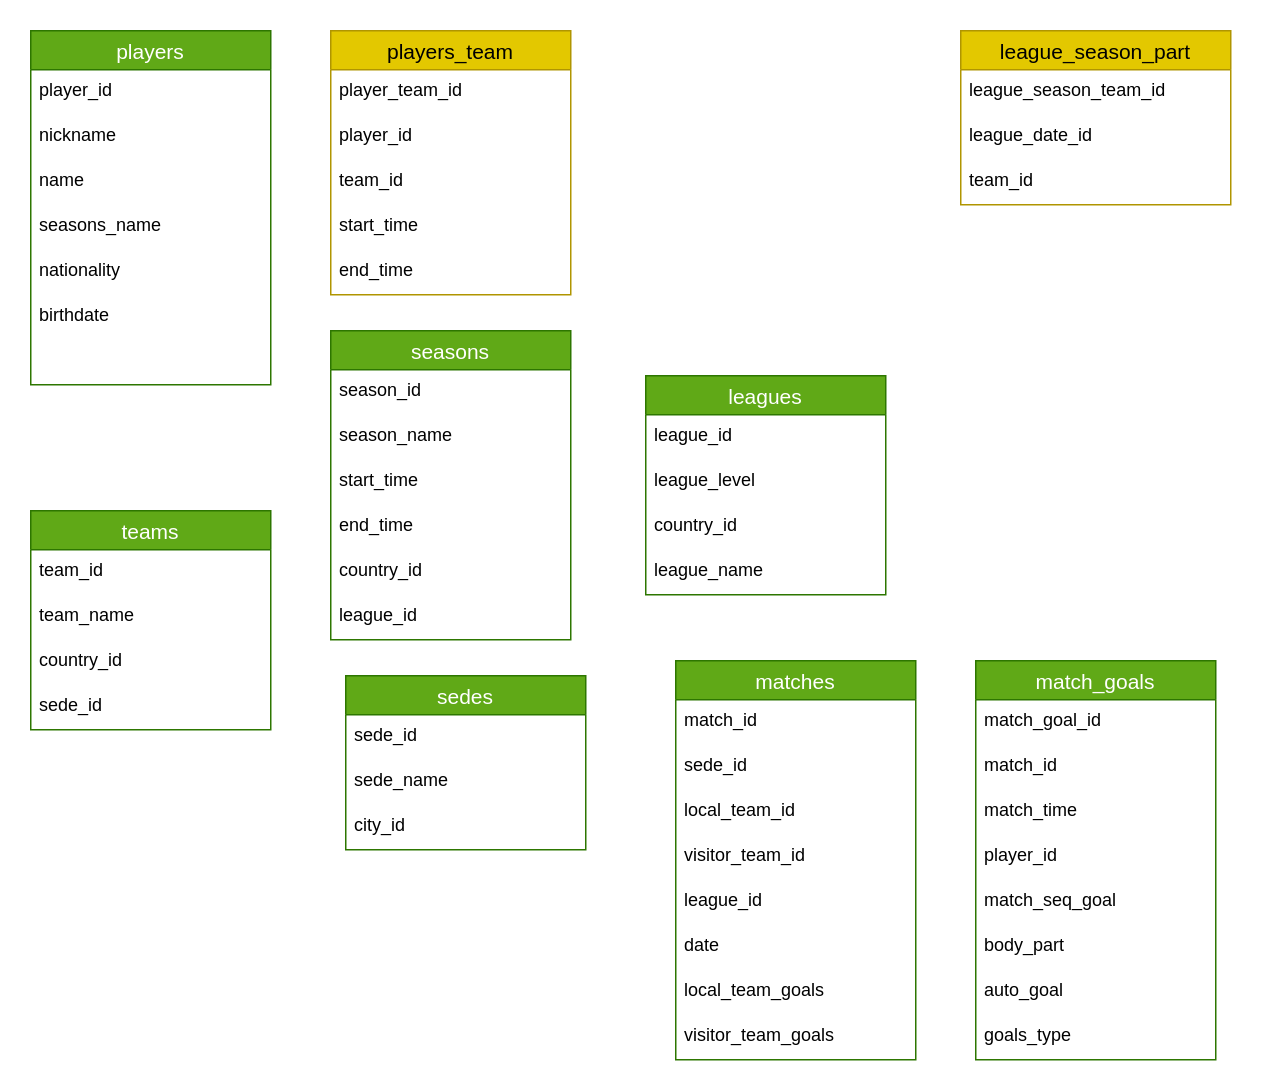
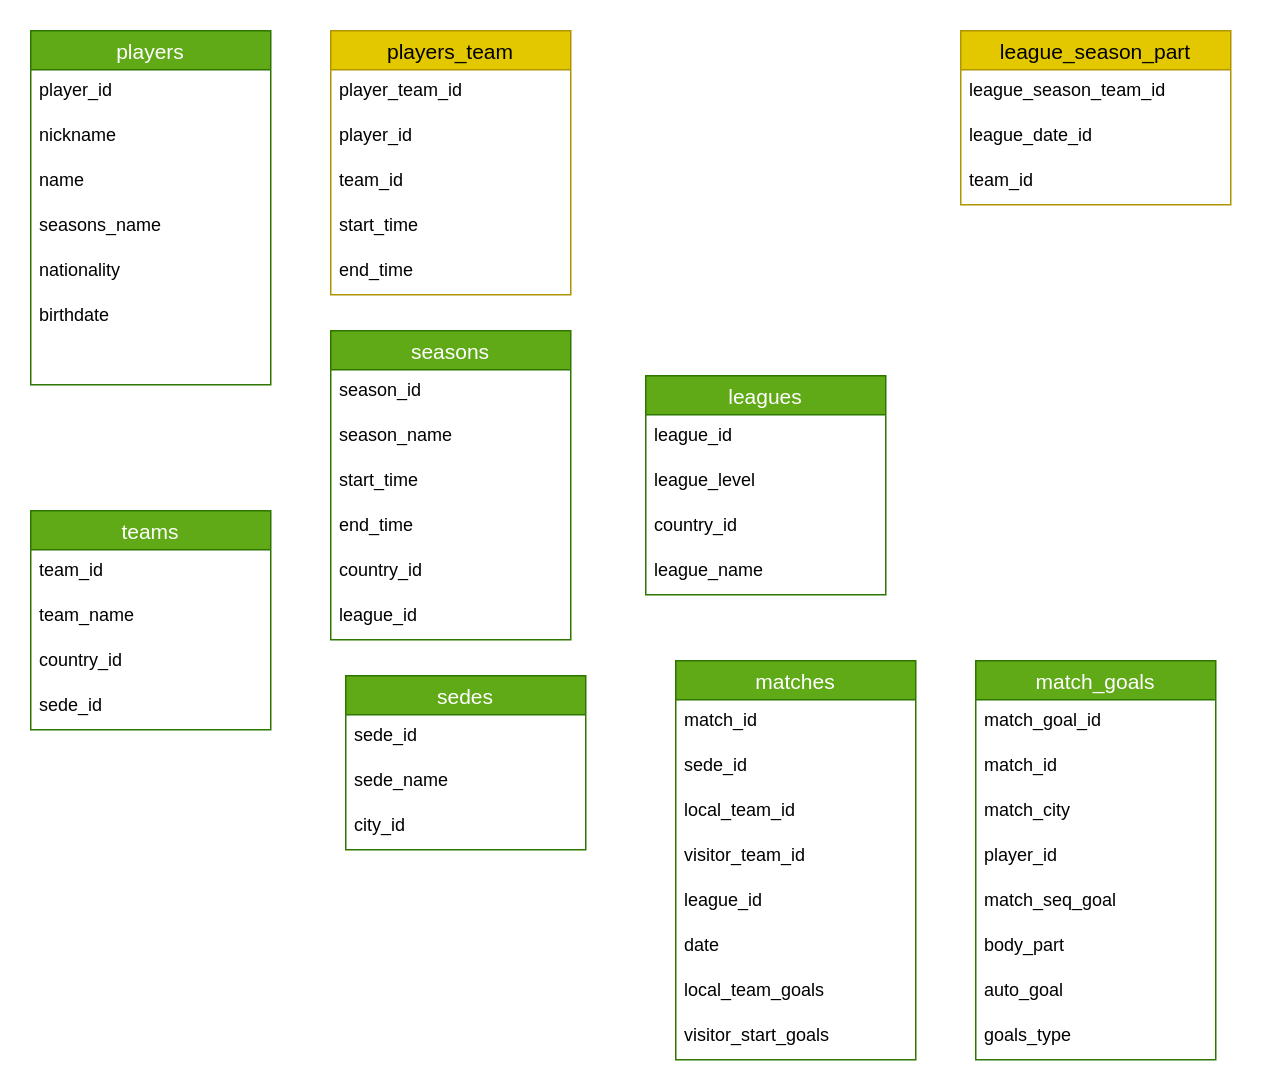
  <mxCell id="0" />
  <mxCell id="1" parent="0" />
  <mxCell id="2" value="players" style="swimlane;fontStyle=0;childLayout=stackLayout;horizontal=1;startSize=26;horizontalStack=0;resizeParent=1;resizeParentMax=0;resizeLast=0;collapsible=1;marginBottom=0;align=center;fontSize=14;fillColor=#60a917;fontColor=#ffffff;strokeColor=#2D7600;" parent="1" vertex="1"><mxGeometry x="20" y="20" width="160" height="236" as="geometry" /></mxCell>
  <mxCell id="3" value="player_id" style="text;strokeColor=none;fillColor=none;spacingLeft=4;spacingRight=4;overflow=hidden;rotatable=0;points=[[0,0.5],[1,0.5]];portConstraint=eastwest;fontSize=12;" parent="2" vertex="1"><mxGeometry y="26" width="160" height="30" as="geometry" /></mxCell>
  <mxCell id="4" value="nickname" style="text;strokeColor=none;fillColor=none;spacingLeft=4;spacingRight=4;overflow=hidden;rotatable=0;points=[[0,0.5],[1,0.5]];portConstraint=eastwest;fontSize=12;" parent="2" vertex="1"><mxGeometry y="56" width="160" height="30" as="geometry" /></mxCell>
  <mxCell id="5" value="name" style="text;strokeColor=none;fillColor=none;spacingLeft=4;spacingRight=4;overflow=hidden;rotatable=0;points=[[0,0.5],[1,0.5]];portConstraint=eastwest;fontSize=12;" parent="2" vertex="1"><mxGeometry y="86" width="160" height="30" as="geometry" /></mxCell>
  <mxCell id="6" value="seasons_name" style="text;strokeColor=none;fillColor=none;spacingLeft=4;spacingRight=4;overflow=hidden;rotatable=0;points=[[0,0.5],[1,0.5]];portConstraint=eastwest;fontSize=12;" parent="2" vertex="1"><mxGeometry y="116" width="160" height="30" as="geometry" /></mxCell>
  <mxCell id="7" value="nationality" style="text;strokeColor=none;fillColor=none;spacingLeft=4;spacingRight=4;overflow=hidden;rotatable=0;points=[[0,0.5],[1,0.5]];portConstraint=eastwest;fontSize=12;" parent="2" vertex="1"><mxGeometry y="146" width="160" height="30" as="geometry" /></mxCell>
  <mxCell id="8" value="birthdate" style="text;strokeColor=none;fillColor=none;spacingLeft=4;spacingRight=4;overflow=hidden;rotatable=0;points=[[0,0.5],[1,0.5]];portConstraint=eastwest;fontSize=12;" parent="2" vertex="1"><mxGeometry y="176" width="160" height="30" as="geometry" /></mxCell>
  <mxCell id="9" style="text;strokeColor=none;fillColor=none;spacingLeft=4;spacingRight=4;overflow=hidden;rotatable=0;points=[[0,0.5],[1,0.5]];portConstraint=eastwest;fontSize=12;" parent="2" vertex="1"><mxGeometry y="206" width="160" height="30" as="geometry" /></mxCell>
  <mxCell id="10" value="teams" style="swimlane;fontStyle=0;childLayout=stackLayout;horizontal=1;startSize=26;horizontalStack=0;resizeParent=1;resizeParentMax=0;resizeLast=0;collapsible=1;marginBottom=0;align=center;fontSize=14;fillColor=#60a917;fontColor=#ffffff;strokeColor=#2D7600;" parent="1" vertex="1"><mxGeometry x="20" y="340" width="160" height="146" as="geometry" /></mxCell>
  <mxCell id="11" value="team_id" style="text;strokeColor=none;fillColor=none;spacingLeft=4;spacingRight=4;overflow=hidden;rotatable=0;points=[[0,0.5],[1,0.5]];portConstraint=eastwest;fontSize=12;" parent="10" vertex="1"><mxGeometry y="26" width="160" height="30" as="geometry" /></mxCell>
  <mxCell id="12" value="team_name" style="text;strokeColor=none;fillColor=none;spacingLeft=4;spacingRight=4;overflow=hidden;rotatable=0;points=[[0,0.5],[1,0.5]];portConstraint=eastwest;fontSize=12;" parent="10" vertex="1"><mxGeometry y="56" width="160" height="30" as="geometry" /></mxCell>
  <mxCell id="13" value="country_id" style="text;strokeColor=none;fillColor=none;spacingLeft=4;spacingRight=4;overflow=hidden;rotatable=0;points=[[0,0.5],[1,0.5]];portConstraint=eastwest;fontSize=12;" parent="10" vertex="1"><mxGeometry y="86" width="160" height="30" as="geometry" /></mxCell>
  <mxCell id="14" value="sede_id" style="text;strokeColor=none;fillColor=none;spacingLeft=4;spacingRight=4;overflow=hidden;rotatable=0;points=[[0,0.5],[1,0.5]];portConstraint=eastwest;fontSize=12;" parent="10" vertex="1"><mxGeometry y="116" width="160" height="30" as="geometry" /></mxCell>
  <mxCell id="15" value="players_team" style="swimlane;fontStyle=0;childLayout=stackLayout;horizontal=1;startSize=26;horizontalStack=0;resizeParent=1;resizeParentMax=0;resizeLast=0;collapsible=1;marginBottom=0;align=center;fontSize=14;fillColor=#e3c800;fontColor=#000000;strokeColor=#B09500;" parent="1" vertex="1"><mxGeometry x="220" y="20" width="160" height="176" as="geometry" /></mxCell>
  <mxCell id="16" value="player_team_id" style="text;strokeColor=none;fillColor=none;spacingLeft=4;spacingRight=4;overflow=hidden;rotatable=0;points=[[0,0.5],[1,0.5]];portConstraint=eastwest;fontSize=12;" parent="15" vertex="1"><mxGeometry y="26" width="160" height="30" as="geometry" /></mxCell>
  <mxCell id="17" value="player_id" style="text;strokeColor=none;fillColor=none;spacingLeft=4;spacingRight=4;overflow=hidden;rotatable=0;points=[[0,0.5],[1,0.5]];portConstraint=eastwest;fontSize=12;" parent="15" vertex="1"><mxGeometry y="56" width="160" height="30" as="geometry" /></mxCell>
  <mxCell id="18" value="team_id" style="text;strokeColor=none;fillColor=none;spacingLeft=4;spacingRight=4;overflow=hidden;rotatable=0;points=[[0,0.5],[1,0.5]];portConstraint=eastwest;fontSize=12;" parent="15" vertex="1"><mxGeometry y="86" width="160" height="30" as="geometry" /></mxCell>
  <mxCell id="19" value="start_time" style="text;strokeColor=none;fillColor=none;spacingLeft=4;spacingRight=4;overflow=hidden;rotatable=0;points=[[0,0.5],[1,0.5]];portConstraint=eastwest;fontSize=12;" parent="15" vertex="1"><mxGeometry y="116" width="160" height="30" as="geometry" /></mxCell>
  <mxCell id="20" value="end_time" style="text;strokeColor=none;fillColor=none;spacingLeft=4;spacingRight=4;overflow=hidden;rotatable=0;points=[[0,0.5],[1,0.5]];portConstraint=eastwest;fontSize=12;" parent="15" vertex="1"><mxGeometry y="146" width="160" height="30" as="geometry" /></mxCell>
  <mxCell id="21" value="seasons" style="swimlane;fontStyle=0;childLayout=stackLayout;horizontal=1;startSize=26;horizontalStack=0;resizeParent=1;resizeParentMax=0;resizeLast=0;collapsible=1;marginBottom=0;align=center;fontSize=14;fillColor=#60a917;fontColor=#ffffff;strokeColor=#2D7600;" parent="1" vertex="1"><mxGeometry x="220" y="220" width="160" height="206" as="geometry" /></mxCell>
  <mxCell id="22" value="season_id" style="text;strokeColor=none;fillColor=none;spacingLeft=4;spacingRight=4;overflow=hidden;rotatable=0;points=[[0,0.5],[1,0.5]];portConstraint=eastwest;fontSize=12;" parent="21" vertex="1"><mxGeometry y="26" width="160" height="30" as="geometry" /></mxCell>
  <mxCell id="23" value="season_name" style="text;strokeColor=none;fillColor=none;spacingLeft=4;spacingRight=4;overflow=hidden;rotatable=0;points=[[0,0.5],[1,0.5]];portConstraint=eastwest;fontSize=12;" parent="21" vertex="1"><mxGeometry y="56" width="160" height="30" as="geometry" /></mxCell>
  <mxCell id="24" value="start_time" style="text;strokeColor=none;fillColor=none;spacingLeft=4;spacingRight=4;overflow=hidden;rotatable=0;points=[[0,0.5],[1,0.5]];portConstraint=eastwest;fontSize=12;" parent="21" vertex="1"><mxGeometry y="86" width="160" height="30" as="geometry" /></mxCell>
  <mxCell id="25" value="end_time" style="text;strokeColor=none;fillColor=none;spacingLeft=4;spacingRight=4;overflow=hidden;rotatable=0;points=[[0,0.5],[1,0.5]];portConstraint=eastwest;fontSize=12;" parent="21" vertex="1"><mxGeometry y="116" width="160" height="30" as="geometry" /></mxCell>
  <mxCell id="26" value="country_id" style="text;strokeColor=none;fillColor=none;spacingLeft=4;spacingRight=4;overflow=hidden;rotatable=0;points=[[0,0.5],[1,0.5]];portConstraint=eastwest;fontSize=12;" parent="21" vertex="1"><mxGeometry y="146" width="160" height="30" as="geometry" /></mxCell>
  <mxCell id="27" value="league_id" style="text;strokeColor=none;fillColor=none;spacingLeft=4;spacingRight=4;overflow=hidden;rotatable=0;points=[[0,0.5],[1,0.5]];portConstraint=eastwest;fontSize=12;" parent="21" vertex="1"><mxGeometry y="176" width="160" height="30" as="geometry" /></mxCell>
  <mxCell id="28" value="leagues" style="swimlane;fontStyle=0;childLayout=stackLayout;horizontal=1;startSize=26;horizontalStack=0;resizeParent=1;resizeParentMax=0;resizeLast=0;collapsible=1;marginBottom=0;align=center;fontSize=14;fillColor=#60a917;fontColor=#ffffff;strokeColor=#2D7600;" parent="1" vertex="1"><mxGeometry x="430" y="250" width="160" height="146" as="geometry" /></mxCell>
  <mxCell id="29" value="league_id" style="text;strokeColor=none;fillColor=none;spacingLeft=4;spacingRight=4;overflow=hidden;rotatable=0;points=[[0,0.5],[1,0.5]];portConstraint=eastwest;fontSize=12;" parent="28" vertex="1"><mxGeometry y="26" width="160" height="30" as="geometry" /></mxCell>
  <mxCell id="30" value="league_level" style="text;strokeColor=none;fillColor=none;spacingLeft=4;spacingRight=4;overflow=hidden;rotatable=0;points=[[0,0.5],[1,0.5]];portConstraint=eastwest;fontSize=12;" parent="28" vertex="1"><mxGeometry y="56" width="160" height="30" as="geometry" /></mxCell>
  <mxCell id="31" value="country_id" style="text;strokeColor=none;fillColor=none;spacingLeft=4;spacingRight=4;overflow=hidden;rotatable=0;points=[[0,0.5],[1,0.5]];portConstraint=eastwest;fontSize=12;" parent="28" vertex="1"><mxGeometry y="86" width="160" height="30" as="geometry" /></mxCell>
  <mxCell id="32" value="league_name" style="text;strokeColor=none;fillColor=none;spacingLeft=4;spacingRight=4;overflow=hidden;rotatable=0;points=[[0,0.5],[1,0.5]];portConstraint=eastwest;fontSize=12;" parent="28" vertex="1"><mxGeometry y="116" width="160" height="30" as="geometry" /></mxCell>
  <mxCell id="33" value="sedes" style="swimlane;fontStyle=0;childLayout=stackLayout;horizontal=1;startSize=26;horizontalStack=0;resizeParent=1;resizeParentMax=0;resizeLast=0;collapsible=1;marginBottom=0;align=center;fontSize=14;fillColor=#60a917;fontColor=#ffffff;strokeColor=#2D7600;" parent="1" vertex="1"><mxGeometry x="230" y="450" width="160" height="116" as="geometry" /></mxCell>
  <mxCell id="34" value="sede_id" style="text;strokeColor=none;fillColor=none;spacingLeft=4;spacingRight=4;overflow=hidden;rotatable=0;points=[[0,0.5],[1,0.5]];portConstraint=eastwest;fontSize=12;" parent="33" vertex="1"><mxGeometry y="26" width="160" height="30" as="geometry" /></mxCell>
  <mxCell id="35" value="sede_name" style="text;strokeColor=none;fillColor=none;spacingLeft=4;spacingRight=4;overflow=hidden;rotatable=0;points=[[0,0.5],[1,0.5]];portConstraint=eastwest;fontSize=12;" parent="33" vertex="1"><mxGeometry y="56" width="160" height="30" as="geometry" /></mxCell>
  <mxCell id="36" value="city_id" style="text;strokeColor=none;fillColor=none;spacingLeft=4;spacingRight=4;overflow=hidden;rotatable=0;points=[[0,0.5],[1,0.5]];portConstraint=eastwest;fontSize=12;" parent="33" vertex="1"><mxGeometry y="86" width="160" height="30" as="geometry" /></mxCell>
  <mxCell id="37" value="matches" style="swimlane;fontStyle=0;childLayout=stackLayout;horizontal=1;startSize=26;horizontalStack=0;resizeParent=1;resizeParentMax=0;resizeLast=0;collapsible=1;marginBottom=0;align=center;fontSize=14;fillColor=#60a917;fontColor=#ffffff;strokeColor=#2D7600;" parent="1" vertex="1"><mxGeometry x="450" y="440" width="160" height="266" as="geometry" /></mxCell>
  <mxCell id="38" value="match_id" style="text;strokeColor=none;fillColor=none;spacingLeft=4;spacingRight=4;overflow=hidden;rotatable=0;points=[[0,0.5],[1,0.5]];portConstraint=eastwest;fontSize=12;" parent="37" vertex="1"><mxGeometry y="26" width="160" height="30" as="geometry" /></mxCell>
  <mxCell id="39" value="sede_id" style="text;strokeColor=none;fillColor=none;spacingLeft=4;spacingRight=4;overflow=hidden;rotatable=0;points=[[0,0.5],[1,0.5]];portConstraint=eastwest;fontSize=12;" parent="37" vertex="1"><mxGeometry y="56" width="160" height="30" as="geometry" /></mxCell>
  <mxCell id="40" value="local_team_id" style="text;strokeColor=none;fillColor=none;spacingLeft=4;spacingRight=4;overflow=hidden;rotatable=0;points=[[0,0.5],[1,0.5]];portConstraint=eastwest;fontSize=12;" parent="37" vertex="1"><mxGeometry y="86" width="160" height="30" as="geometry" /></mxCell>
  <mxCell id="41" value="visitor_team_id" style="text;strokeColor=none;fillColor=none;spacingLeft=4;spacingRight=4;overflow=hidden;rotatable=0;points=[[0,0.5],[1,0.5]];portConstraint=eastwest;fontSize=12;" parent="37" vertex="1"><mxGeometry y="116" width="160" height="30" as="geometry" /></mxCell>
  <mxCell id="42" value="league_id" style="text;strokeColor=none;fillColor=none;spacingLeft=4;spacingRight=4;overflow=hidden;rotatable=0;points=[[0,0.5],[1,0.5]];portConstraint=eastwest;fontSize=12;" parent="37" vertex="1"><mxGeometry y="146" width="160" height="30" as="geometry" /></mxCell>
  <mxCell id="43" value="date" style="text;strokeColor=none;fillColor=none;spacingLeft=4;spacingRight=4;overflow=hidden;rotatable=0;points=[[0,0.5],[1,0.5]];portConstraint=eastwest;fontSize=12;" parent="37" vertex="1"><mxGeometry y="176" width="160" height="30" as="geometry" /></mxCell>
  <mxCell id="44" value="local_team_goals" style="text;strokeColor=none;fillColor=none;spacingLeft=4;spacingRight=4;overflow=hidden;rotatable=0;points=[[0,0.5],[1,0.5]];portConstraint=eastwest;fontSize=12;" parent="37" vertex="1"><mxGeometry y="206" width="160" height="30" as="geometry" /></mxCell>
- <mxCell id="45" value="visitor_team_goals" style="text;strokeColor=none;fillColor=none;spacingLeft=4;spacingRight=4;overflow=hidden;rotatable=0;points=[[0,0.5],[1,0.5]];portConstraint=eastwest;fontSize=12;" parent="37" vertex="1"><mxGeometry y="236" width="160" height="30" as="geometry" /></mxCell>
+ <mxCell id="45" value="visitor_start_goals" style="text;strokeColor=none;fillColor=none;spacingLeft=4;spacingRight=4;overflow=hidden;rotatable=0;points=[[0,0.5],[1,0.5]];portConstraint=eastwest;fontSize=12;" parent="37" vertex="1"><mxGeometry y="236" width="160" height="30" as="geometry" /></mxCell>
  <mxCell id="46" value="match_goals" style="swimlane;fontStyle=0;childLayout=stackLayout;horizontal=1;startSize=26;horizontalStack=0;resizeParent=1;resizeParentMax=0;resizeLast=0;collapsible=1;marginBottom=0;align=center;fontSize=14;fillColor=#60a917;fontColor=#ffffff;strokeColor=#2D7600;" parent="1" vertex="1"><mxGeometry x="650" y="440" width="160" height="266" as="geometry" /></mxCell>
  <mxCell id="47" value="match_goal_id" style="text;strokeColor=none;fillColor=none;spacingLeft=4;spacingRight=4;overflow=hidden;rotatable=0;points=[[0,0.5],[1,0.5]];portConstraint=eastwest;fontSize=12;" parent="46" vertex="1"><mxGeometry y="26" width="160" height="30" as="geometry" /></mxCell>
  <mxCell id="48" value="match_id" style="text;strokeColor=none;fillColor=none;spacingLeft=4;spacingRight=4;overflow=hidden;rotatable=0;points=[[0,0.5],[1,0.5]];portConstraint=eastwest;fontSize=12;" parent="46" vertex="1"><mxGeometry y="56" width="160" height="30" as="geometry" /></mxCell>
- <mxCell id="49" value="match_time" style="text;strokeColor=none;fillColor=none;spacingLeft=4;spacingRight=4;overflow=hidden;rotatable=0;points=[[0,0.5],[1,0.5]];portConstraint=eastwest;fontSize=12;" parent="46" vertex="1"><mxGeometry y="86" width="160" height="30" as="geometry" /></mxCell>
+ <mxCell id="49" value="match_city" style="text;strokeColor=none;fillColor=none;spacingLeft=4;spacingRight=4;overflow=hidden;rotatable=0;points=[[0,0.5],[1,0.5]];portConstraint=eastwest;fontSize=12;" parent="46" vertex="1"><mxGeometry y="86" width="160" height="30" as="geometry" /></mxCell>
  <mxCell id="50" value="player_id" style="text;strokeColor=none;fillColor=none;spacingLeft=4;spacingRight=4;overflow=hidden;rotatable=0;points=[[0,0.5],[1,0.5]];portConstraint=eastwest;fontSize=12;" parent="46" vertex="1"><mxGeometry y="116" width="160" height="30" as="geometry" /></mxCell>
  <mxCell id="51" value="match_seq_goal" style="text;strokeColor=none;fillColor=none;spacingLeft=4;spacingRight=4;overflow=hidden;rotatable=0;points=[[0,0.5],[1,0.5]];portConstraint=eastwest;fontSize=12;" parent="46" vertex="1"><mxGeometry y="146" width="160" height="30" as="geometry" /></mxCell>
  <mxCell id="52" value="body_part" style="text;strokeColor=none;fillColor=none;spacingLeft=4;spacingRight=4;overflow=hidden;rotatable=0;points=[[0,0.5],[1,0.5]];portConstraint=eastwest;fontSize=12;" parent="46" vertex="1"><mxGeometry y="176" width="160" height="30" as="geometry" /></mxCell>
  <mxCell id="53" value="auto_goal" style="text;strokeColor=none;fillColor=none;spacingLeft=4;spacingRight=4;overflow=hidden;rotatable=0;points=[[0,0.5],[1,0.5]];portConstraint=eastwest;fontSize=12;" parent="46" vertex="1"><mxGeometry y="206" width="160" height="30" as="geometry" /></mxCell>
  <mxCell id="54" value="goals_type" style="text;strokeColor=none;fillColor=none;spacingLeft=4;spacingRight=4;overflow=hidden;rotatable=0;points=[[0,0.5],[1,0.5]];portConstraint=eastwest;fontSize=12;" parent="46" vertex="1"><mxGeometry y="236" width="160" height="30" as="geometry" /></mxCell>
  <mxCell id="55" value="league_season_part" style="swimlane;fontStyle=0;childLayout=stackLayout;horizontal=1;startSize=26;horizontalStack=0;resizeParent=1;resizeParentMax=0;resizeLast=0;collapsible=1;marginBottom=0;align=center;fontSize=14;fillColor=#e3c800;fontColor=#000000;strokeColor=#B09500;" parent="1" vertex="1"><mxGeometry x="640" y="20" width="180" height="116" as="geometry" /></mxCell>
  <mxCell id="56" value="league_season_team_id" style="text;strokeColor=none;fillColor=none;spacingLeft=4;spacingRight=4;overflow=hidden;rotatable=0;points=[[0,0.5],[1,0.5]];portConstraint=eastwest;fontSize=12;" parent="55" vertex="1"><mxGeometry y="26" width="180" height="30" as="geometry" /></mxCell>
  <mxCell id="57" value="league_date_id" style="text;strokeColor=none;fillColor=none;spacingLeft=4;spacingRight=4;overflow=hidden;rotatable=0;points=[[0,0.5],[1,0.5]];portConstraint=eastwest;fontSize=12;" parent="55" vertex="1"><mxGeometry y="56" width="180" height="30" as="geometry" /></mxCell>
  <mxCell id="58" value="team_id" style="text;strokeColor=none;fillColor=none;spacingLeft=4;spacingRight=4;overflow=hidden;rotatable=0;points=[[0,0.5],[1,0.5]];portConstraint=eastwest;fontSize=12;" parent="55" vertex="1"><mxGeometry y="86" width="180" height="30" as="geometry" /></mxCell>
